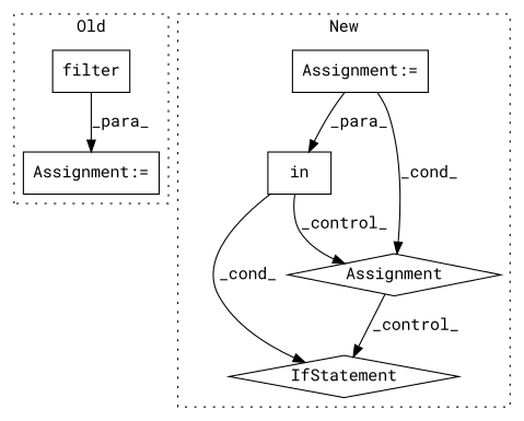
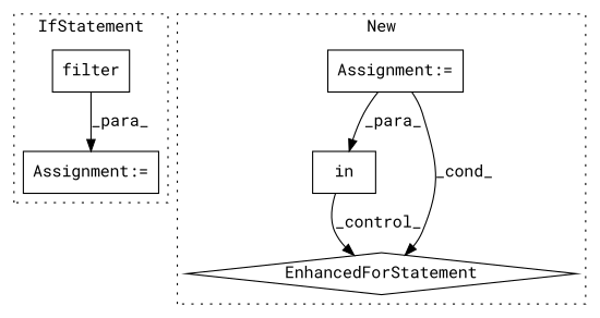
  digraph {
    fontname="Roboto Mono"
    node [a=7 fontname="Roboto Mono" l="53,2" s="4013,4083" shape=box]
    edge [fontname="Roboto Mono"]
    n1 [a=32 l="7,1" label=filter s="3766,3796"]
    n2 [l=1 label="Assignment:=" s=3755]
    n3 [a=105 l=30 label=in s=4103]
-   n4 [a=25 l="10,2" label=IfStatement s="4093,4133" shape=diamond]
-   n5 [a=70 label=Assignment shape=diamond]
+   n5 [a=70 label=EnhancedForStatement shape=diamond]
    n6 [label="Assignment:="]
    subgraph cluster_1 {
-     label=Old
+     label=IfStatement
      style=dotted
      n1
      n2
    }
    subgraph cluster_2 {
      label=New
      style=dotted
      n3
-     n4
      n5
      n6
    }
    n1 -> n2 [label=_para_]
-   n3 -> n4 [label=_cond_]
    n3 -> n5 [label=_control_]
-   n5 -> n4 [label=_control_]
    n6 -> n3 [label=_para_]
    n6 -> n5 [label=_cond_]
  }
